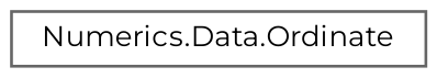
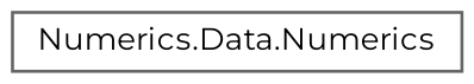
  digraph {
    rankdir=TB
    fontname=Montserrat
-   n1 [color=grey40 fillcolor=white fontname=Montserrat fontsize=10 height=0.2 label="Numerics.Data.Ordinate" shape=box style=filled width=0.4]
+   n1 [color=grey40 fillcolor=white fontname=Montserrat fontsize=10 height=0.2 label="Numerics.Data.Numerics" shape=box style=filled width=0.4]
  }
